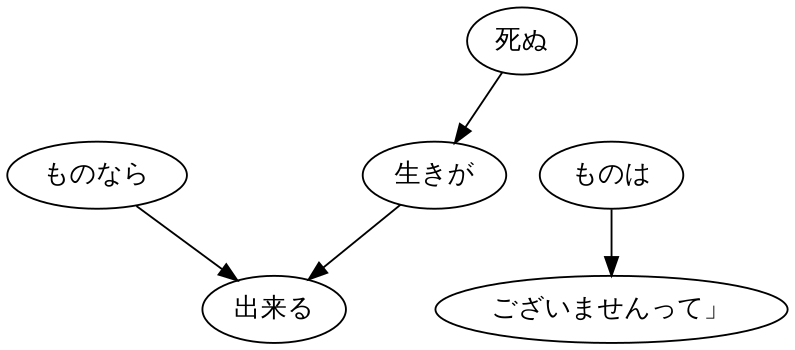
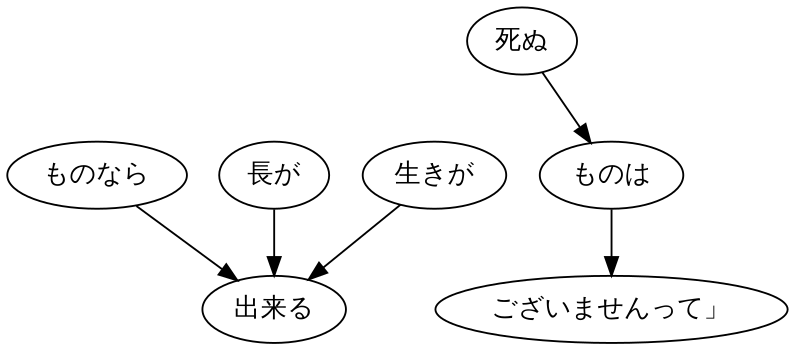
  digraph {
    n1 [label="ものなら"]
    n2 [label="出来る"]
+   n3 [label="長が"]
    n4 [label="生きが"]
    n5 [label="ございませんって」"]
    n6 [label="死ぬ"]
    n7 [label="ものは"]
    n1 -> n2
+   n3 -> n2
    n4 -> n2
-   n6 -> n4
+   n6 -> n7
    n7 -> n5
  }
